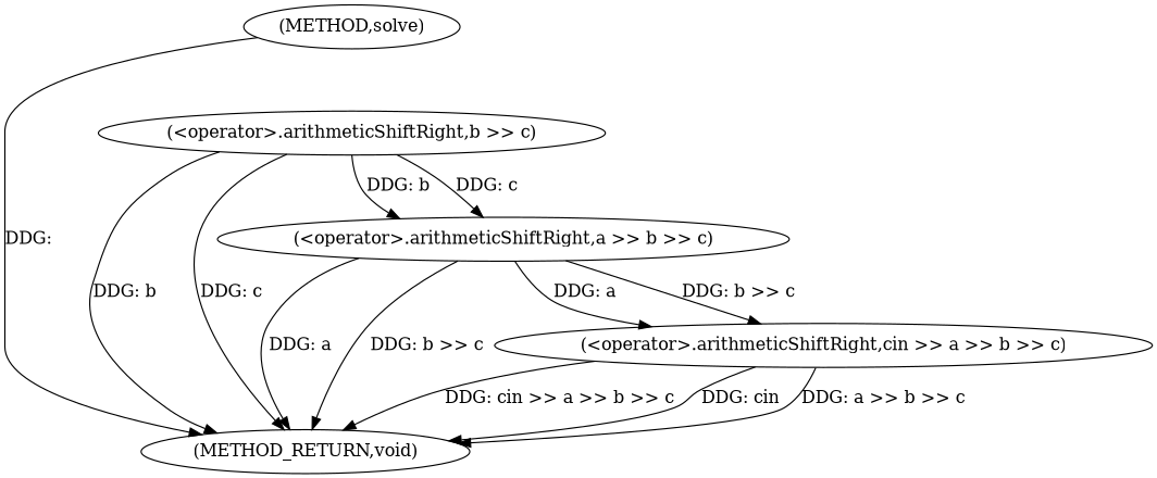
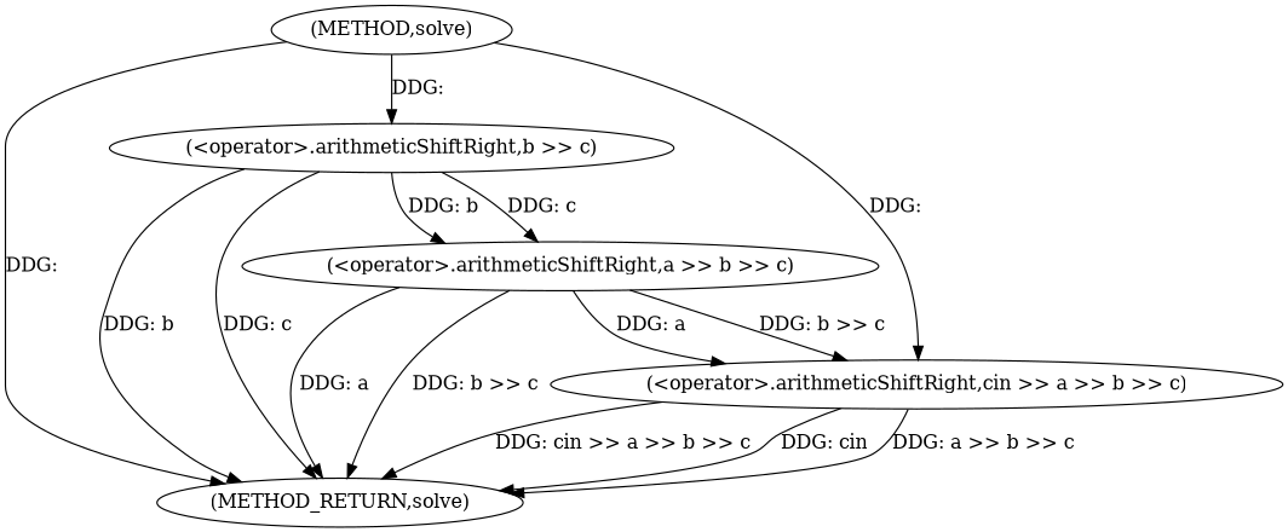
  digraph {
    n1 [label="(METHOD,solve)"]
    n2 [label="(<operator>.arithmeticShiftRight,cin >> a >> b >> c)"]
    n3 [label="(<operator>.arithmeticShiftRight,b >> c)"]
-   n4 [label="(METHOD_RETURN,void)"]
+   n4 [label="(METHOD_RETURN,solve)"]
    n5 [label="(<operator>.arithmeticShiftRight,a >> b >> c)"]
+   n1 -> n2 [label="DDG: "]
+   n1 -> n3 [label="DDG: "]
    n1 -> n4 [label="DDG: "]
    n2 -> n4 [label="DDG: a >> b >> c"]
    n2 -> n4 [label="DDG: cin >> a >> b >> c"]
    n2 -> n4 [label="DDG: cin"]
    n3 -> n4 [label="DDG: b"]
    n3 -> n4 [label="DDG: c"]
    n3 -> n5 [label="DDG: c"]
    n3 -> n5 [label="DDG: b"]
    n5 -> n2 [label="DDG: a"]
    n5 -> n2 [label="DDG: b >> c"]
    n5 -> n4 [label="DDG: a"]
    n5 -> n4 [label="DDG: b >> c"]
  }
